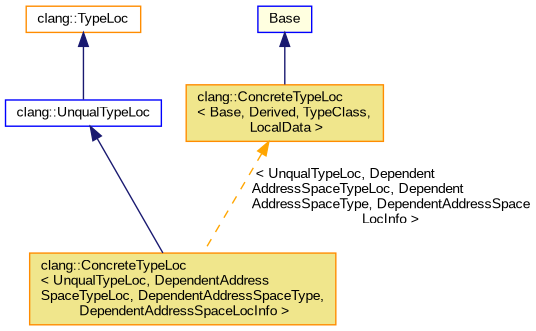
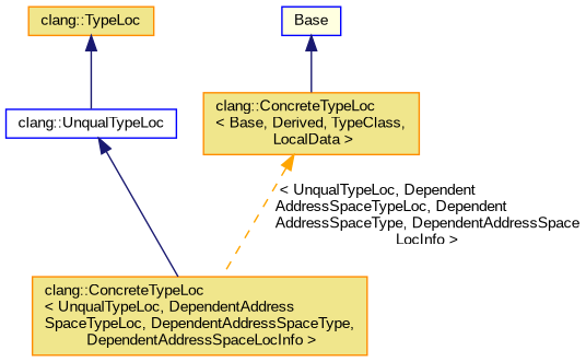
  digraph {
    fontname="Liberation Sans"
    rankdir=TB
    node [color=darkorange fillcolor=khaki fontname="Liberation Sans" fontsize=10 shape=record style=filled]
    edge [color=midnightblue dir=back fontname="Liberation Sans" fontsize=10 labelfontname=Helvetica labelfontsize=10 style=solid]
    n1 [height=0.2 label="clang::ConcreteTypeLoc\l\< UnqualTypeLoc, DependentAddress\lSpaceTypeLoc, DependentAddressSpaceType,\l DependentAddressSpaceLocInfo \>" width=0.4]
    n2 [color=blue fillcolor=white height=0.2 label="clang::UnqualTypeLoc" width=0.4]
-   n3 [fillcolor=white height=0.2 label="clang::TypeLoc" width=0.4]
+   n3 [height=0.2 label="clang::TypeLoc" width=0.4]
    n4 [height=0.2 label="clang::ConcreteTypeLoc\l\< Base, Derived, TypeClass,\l LocalData \>" width=0.4]
    n5 [color=blue fillcolor=lightyellow height=0.2 label=Base width=0.4]
    n2 -> n1
    n3 -> n2
    n4 -> n1 [color=orange label=" \< UnqualTypeLoc, Dependent\lAddressSpaceTypeLoc, Dependent\lAddressSpaceType, DependentAddressSpace\lLocInfo \>" style=dashed]
    n5 -> n4
  }
